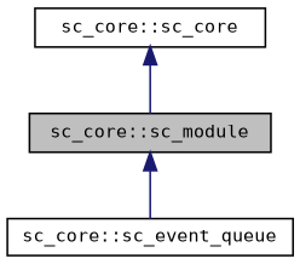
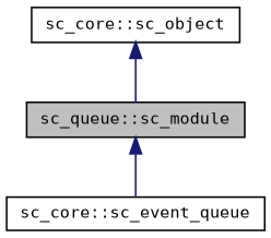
  digraph {
    fontname="DejaVu Sans Mono"
    node [color=black fillcolor=white fontname="DejaVu Sans Mono" fontsize=10 shape=record style=filled]
    edge [color=midnightblue dir=back fontname="DejaVu Sans Mono" fontsize=10 labelfontname=FreeSans labelfontsize=10 style=solid]
-   n1 [fillcolor=grey75 fontcolor=black height=0.2 label="sc_core::sc_module" width=0.4]
+   n1 [fillcolor=grey75 fontcolor=black height=0.2 label="sc_queue::sc_module" width=0.4]
    n2 [height=0.2 label="sc_core::sc_event_queue" width=0.4]
-   n3 [height=0.2 label="sc_core::sc_core" width=0.4]
+   n3 [height=0.2 label="sc_core::sc_object" width=0.4]
    n1 -> n2
    n3 -> n1
  }
